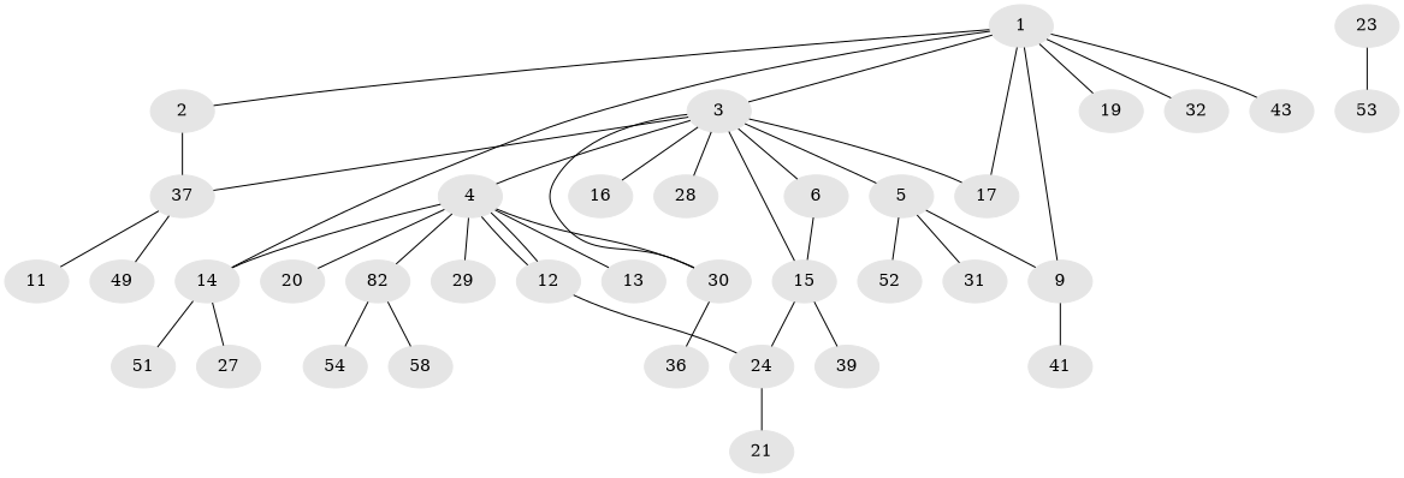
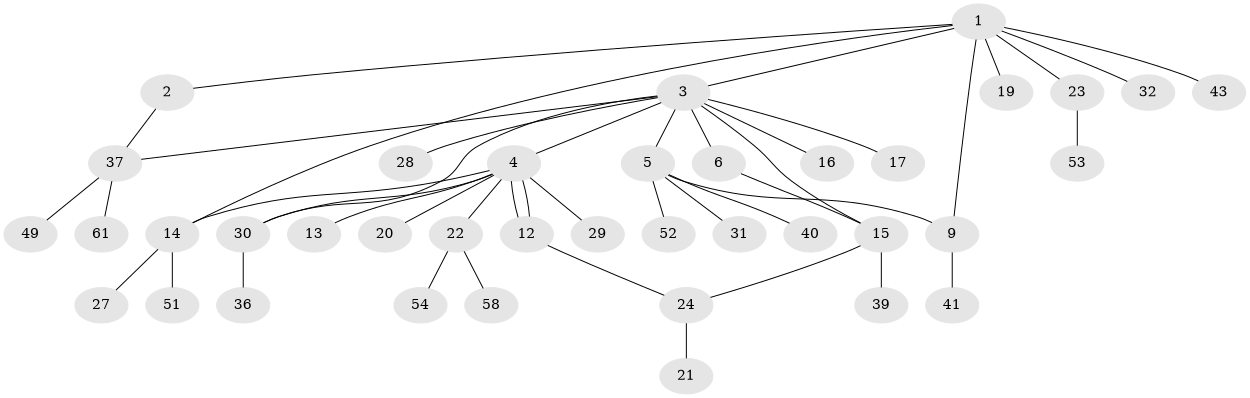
  graph {
    node [color=gray90 style=filled]
    1 [super="+18"]
    2 [super="+4"]
    3 [super="+55"]
    9 [super="+48"]
    14 [super="+50"]
    19
    23 [super="+26"]
    32 [super="+42"]
    43
    37 [super="+46"]
    5 [super="+21"]
    6 [super="+34"]
    n13 [label=4 super="+8"]
    15 [super="+60"]
    16
    17 [super="+35"]
    28
    30 [super="+31"]
    41
    27 [super="+59"]
    51 [super="+56"]
    53
    49
-   61 [label=11]
+   61
    n25 [label=31]
+   40
    52
    12
    13
    20
-   22 [super="+38" label=82]
+   22 [super="+38"]
    29
    24 [super="+47"]
    39
    36
    54
    58
    n38 [label=21]
    1 -- 2
    1 -- 3
    1 -- 9
    1 -- 14
    1 -- 19
-   1 -- 17
+   1 -- 23
    1 -- 32
    1 -- 43
    2 -- 37
    3 -- 37
    3 -- 5
    3 -- 6
    3 -- n13
    3 -- 15
    3 -- 16
    3 -- 17
    3 -- 28
    3 -- 30
    9 -- 41
    14 -- 27
    14 -- 51
    23 -- 53
    37 -- 49
    37 -- 61
    5 -- 9
    5 -- n25
+   5 -- 40
    5 -- 52
    6 -- 15
    n13 -- 14
    n13 -- 30
    n13 -- 12
    n13 -- 12
    n13 -- 13
    n13 -- 20
    n13 -- 22
    n13 -- 29
    15 -- 24
    15 -- 39
    30 -- 36
    12 -- 24
    22 -- 54
    22 -- 58
    24 -- n38
  }
